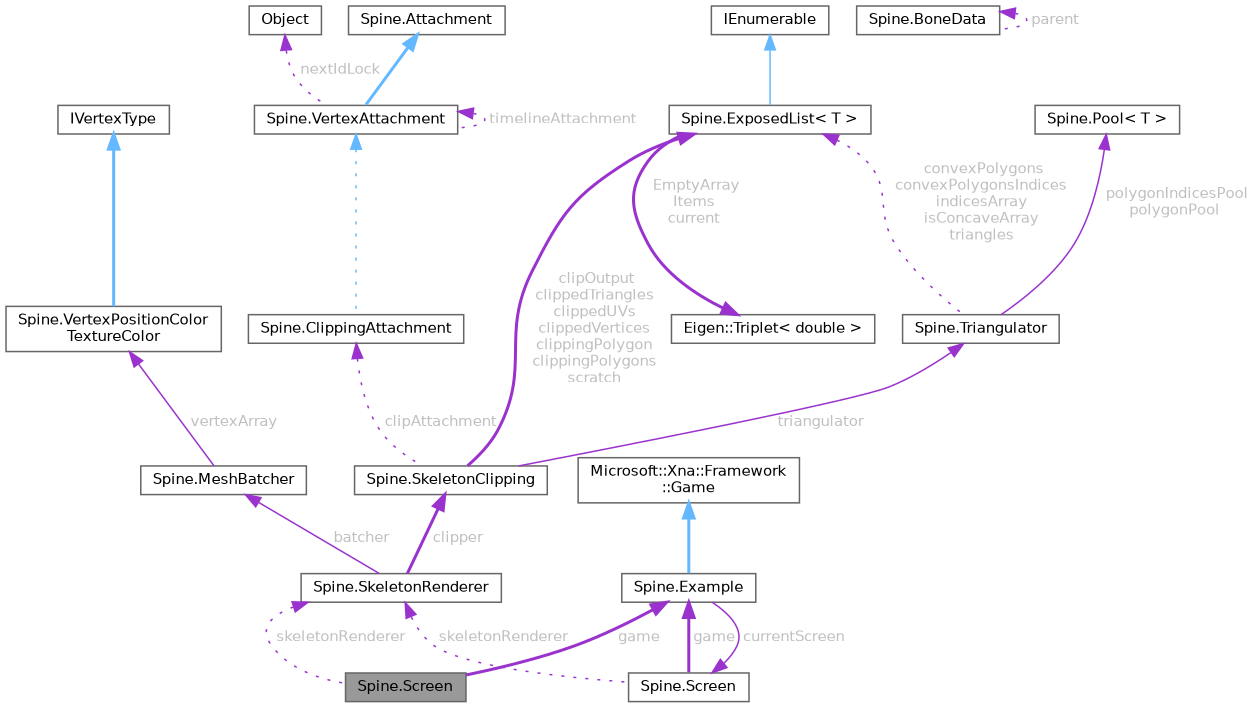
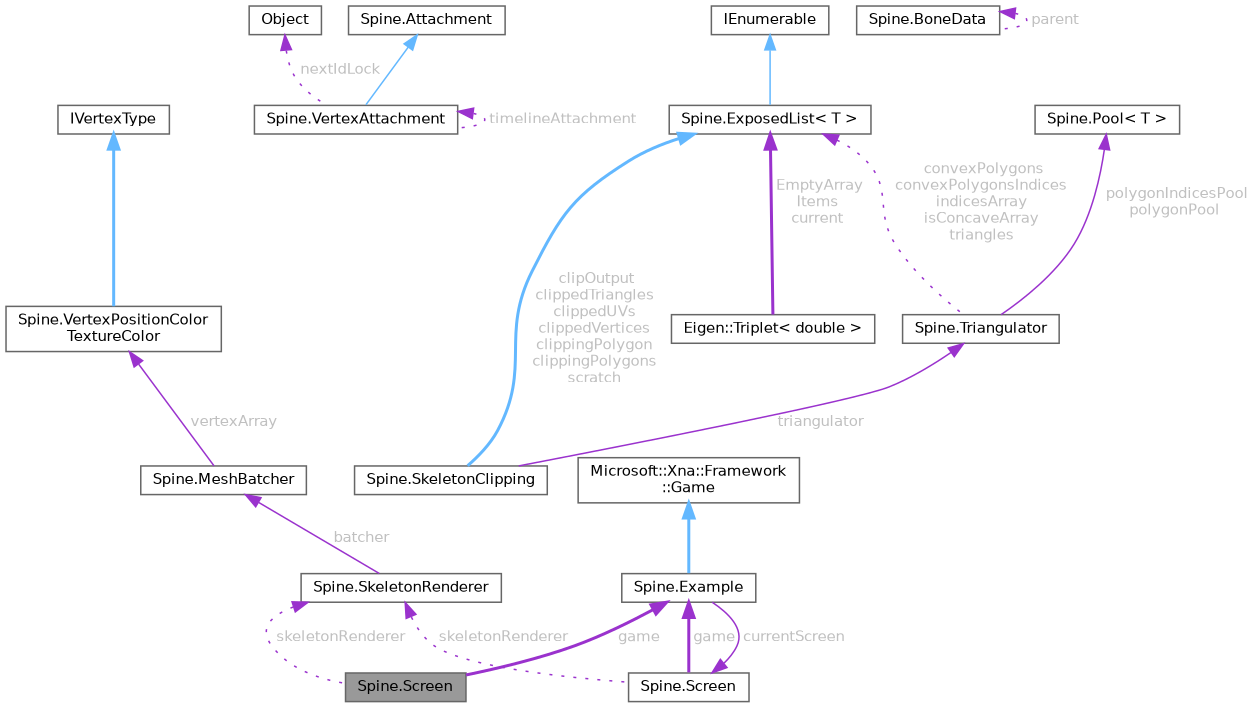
  digraph {
    rankdir=TB
    node [color=gray40 fillcolor=white fontname=Helvetica fontsize=10 shape=box style=filled]
    edge [color=darkorchid3 dir=back fontcolor=grey fontname=Helvetica fontsize=10 labelfontname=Helvetica labelfontsize=10 style=dotted]
    n1 [fillcolor=grey60 fontcolor=black height=0.2 label="Spine.Screen" width=0.4]
    n2 [height=0.2 label="Spine.Example" width=0.4]
    n3 [height=0.2 label="Spine.Screen" width=0.4]
    n4 [height=0.2 label="Microsoft::Xna::Framework\l::Game" width=0.4]
    n5 [height=0.2 label="Spine.SkeletonRenderer" width=0.4]
    n6 [height=0.2 label="Spine.SkeletonClipping" width=0.4]
    n7 [height=0.2 label="Spine.Triangulator" width=0.4]
    n8 [height=0.2 label="Spine.ExposedList\< T \>" width=0.4]
    n9 [height=0.2 label=IEnumerable width=0.4]
    n10 [height=0.2 label="Eigen::Triplet\< double \>" width=0.4]
    n11 [height=0.2 label="Spine.Pool\< T \>" width=0.4]
-   n12 [height=0.2 label="Spine.ClippingAttachment" width=0.4]
    n13 [height=0.2 label="Spine.VertexAttachment" width=0.4]
    n14 [height=0.2 label="Spine.Attachment" width=0.4]
    n15 [height=0.2 label=Object width=0.4]
    n16 [height=0.2 label="Spine.BoneData" width=0.4]
    n17 [height=0.2 label="Spine.MeshBatcher" width=0.4]
    n18 [height=0.2 label="Spine.VertexPositionColor\lTextureColor" width=0.4]
    n19 [height=0.2 label=IVertexType width=0.4]
    n2 -> n1 [label=" game" style=bold]
    n2 -> n3 [label=" game" style=bold]
    n3 -> n2 [label=" currentScreen" style=solid]
    n4 -> n2 [color=steelblue1 style=bold fontcolor=""]
    n5 -> n1 [label=" skeletonRenderer"]
    n5 -> n3 [label=" skeletonRenderer"]
-   n6 -> n5 [label=" clipper" style=bold]
    n7 -> n6 [label=" triangulator" style=solid]
-   n8 -> n6 [label=" clipOutput\nclippedTriangles\nclippedUVs\nclippedVertices\nclippingPolygon\nclippingPolygons\nscratch" style=bold]
+   n8 -> n6 [color=steelblue1 label=" clipOutput\nclippedTriangles\nclippedUVs\nclippedVertices\nclippingPolygon\nclippingPolygons\nscratch" style=bold]
    n8 -> n7 [label=" convexPolygons\nconvexPolygonsIndices\nindicesArray\nisConcaveArray\ntriangles"]
    n9 -> n8 [color=steelblue1 style=solid fontcolor=""]
-   n10 -> n8 [label=" EmptyArray\nItems\ncurrent" style=bold]
+   n8 -> n10 [label=" EmptyArray\nItems\ncurrent" style=bold]
    n11 -> n7 [label=" polygonIndicesPool\npolygonPool" style=solid]
-   n12 -> n6 [label=" clipAttachment"]
-   n13 -> n12 [color=steelblue1 fontcolor=""]
    n13 -> n13 [label=" timelineAttachment"]
-   n14 -> n13 [color=steelblue1 style=bold fontcolor=""]
+   n14 -> n13 [color=steelblue1 style=solid fontcolor=""]
    n15 -> n13 [label=" nextIdLock"]
    n16 -> n16 [label=" parent"]
    n17 -> n5 [label=" batcher" style=solid]
    n18 -> n17 [label=" vertexArray" style=solid]
    n19 -> n18 [color=steelblue1 style=bold fontcolor=""]
  }
